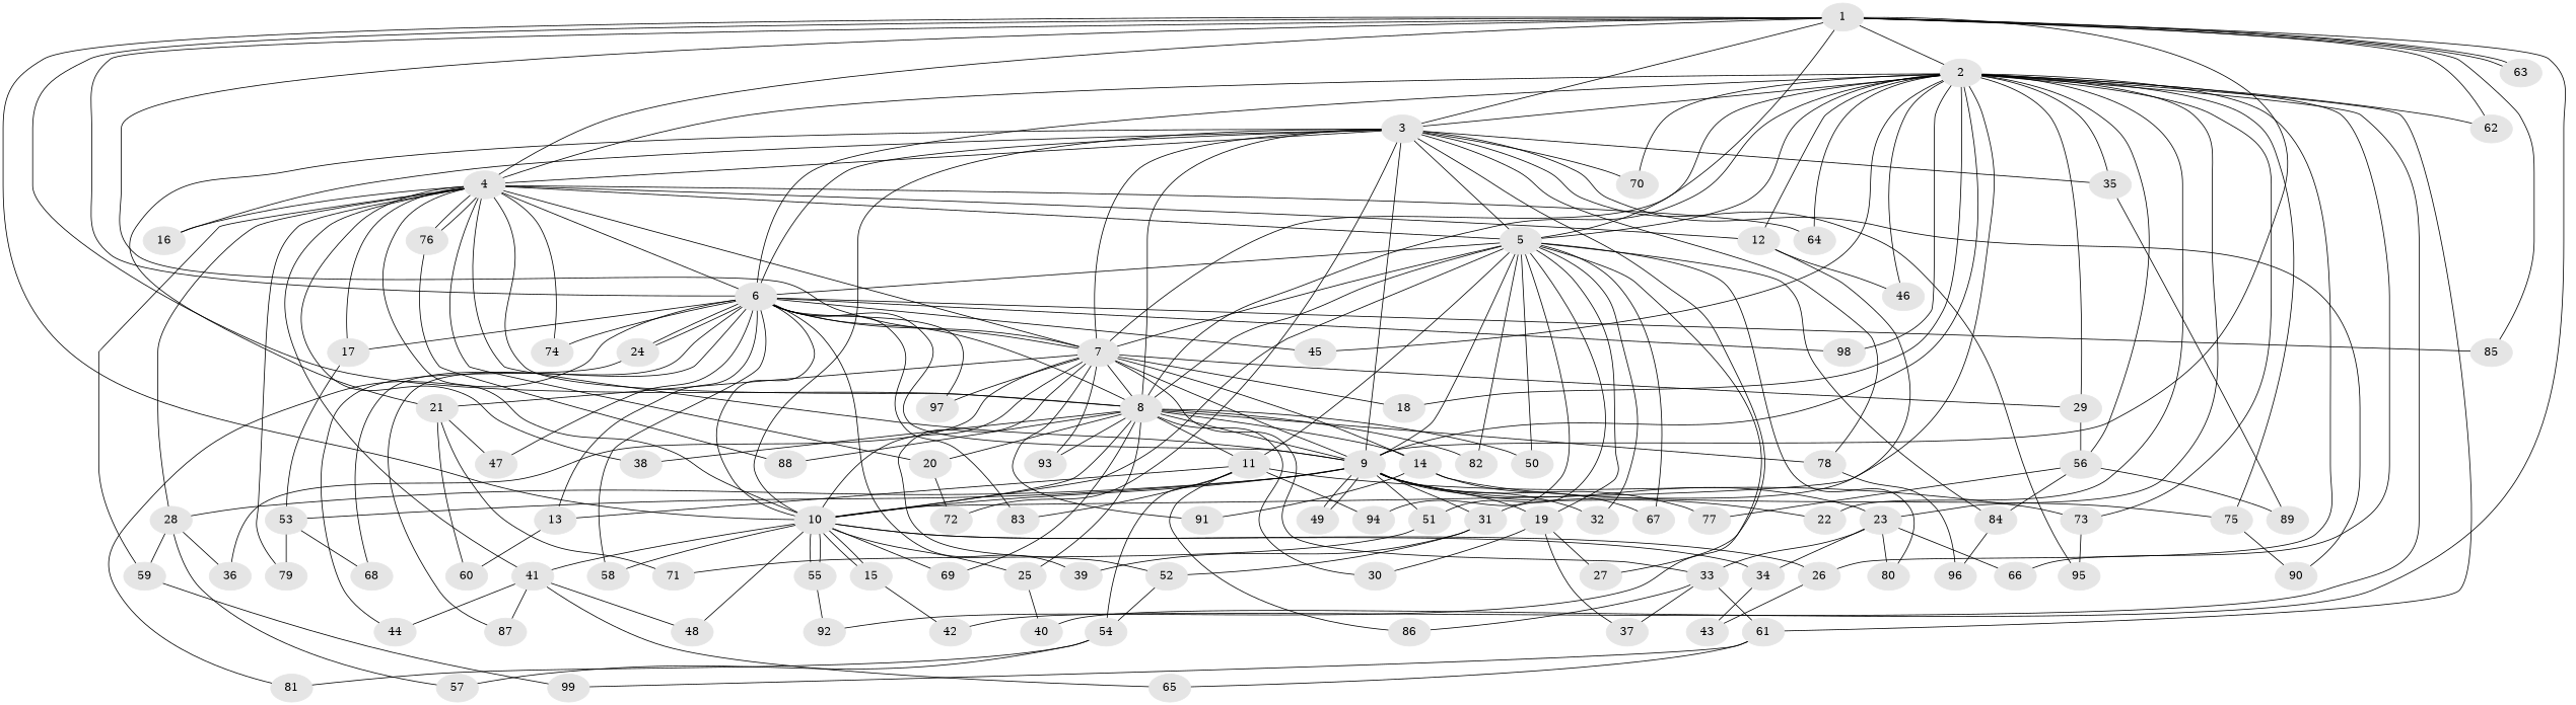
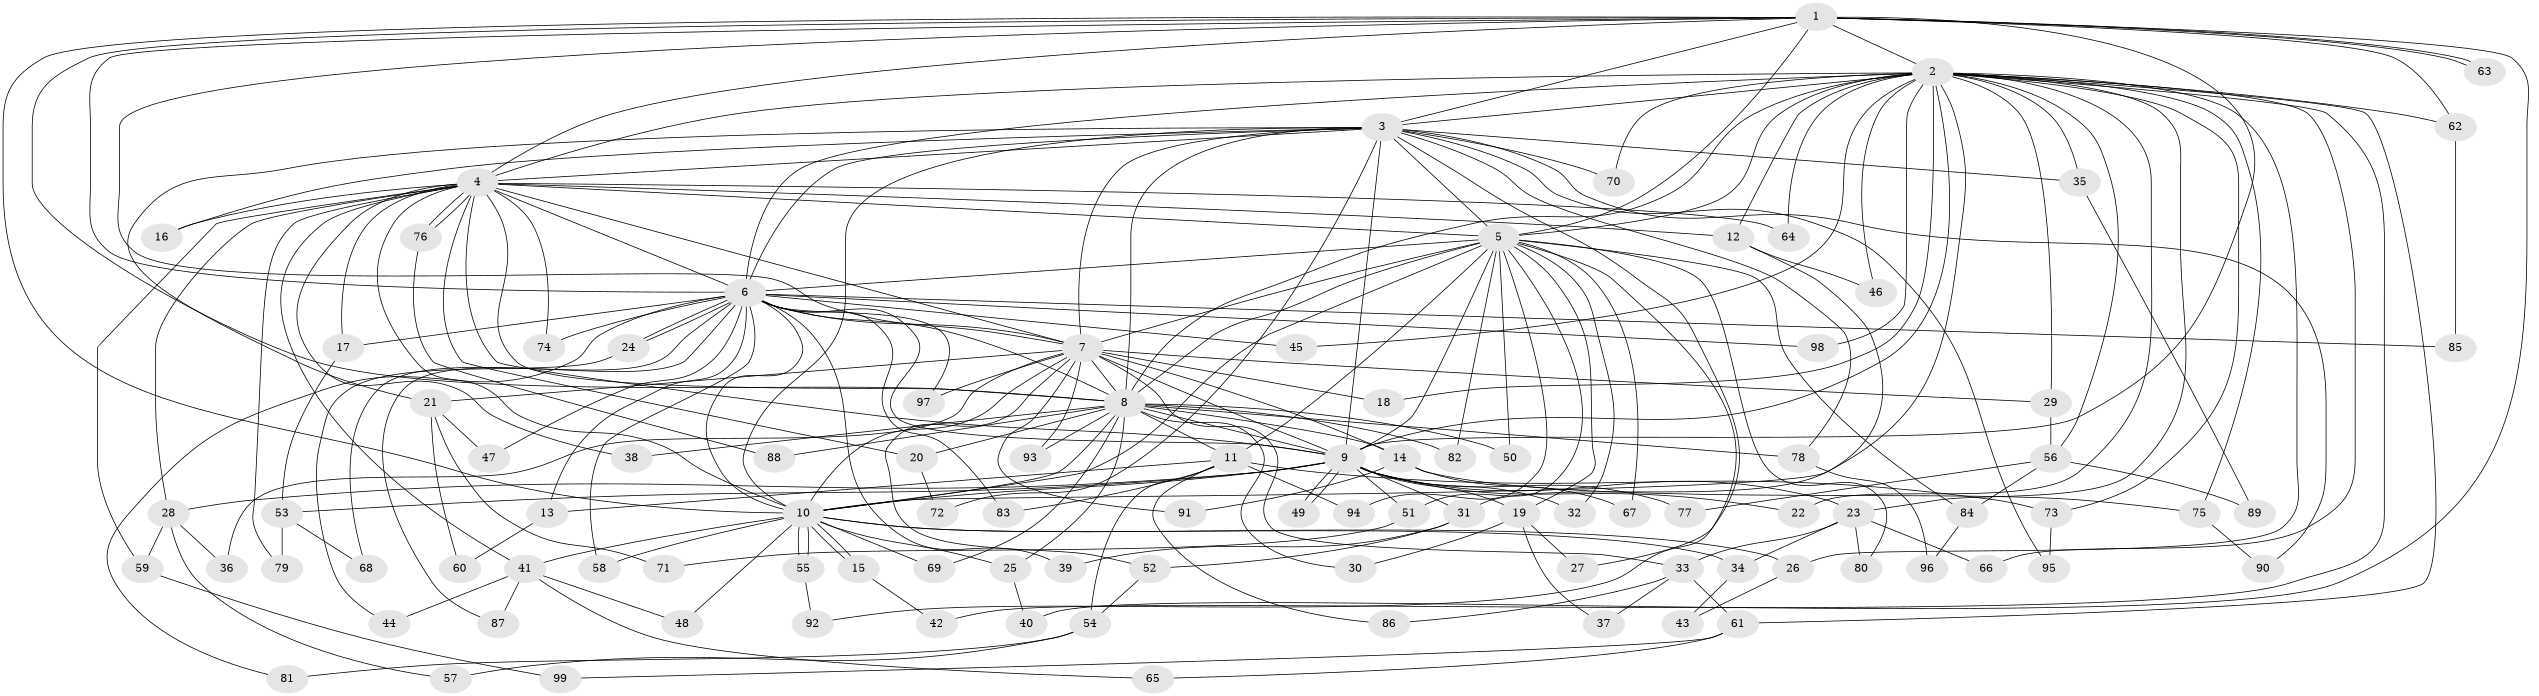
  graph {
    node [color=gray90 style=filled]
    1
    2
    3
    4
    5
    6
    7
    8
    9
    10
    40
    62
    63
    85
    12
    18
    22
    23
    26
    29
    35
    42
    45
    46
    56
    61
    64
    66
    70
    73
    75
    98
    16
    21
    27
    72
    78
    90
    95
    17
    20
    28
    38
    41
    59
    74
    76
    79
    11
    19
    32
    50
    51
    67
    80
    82
    84
    92
    94
    13
    24
    39
    47
    58
    68
    81
    83
    87
    97
    14
    33
    36
    52
    91
    93
    25
    30
    69
    88
    31
    49
    53
    77
    15
    34
    48
    55
    43
    89
    65
    99
    60
    71
    96
    57
    44
    54
    86
    37
    1 -- 2
    1 -- 3
    1 -- 4
    1 -- 5
    1 -- 6
    1 -- 7
    1 -- 8
    1 -- 9
    1 -- 10
    1 -- 40
    1 -- 62
    1 -- 63
    1 -- 63
-   1 -- 85
+   62 -- 85
    2 -- 3
    2 -- 4
    2 -- 5
    2 -- 6
-   2 -- 7
    2 -- 8
    2 -- 9
    2 -- 10
    2 -- 62
    2 -- 12
    2 -- 18
    2 -- 22
    2 -- 23
    2 -- 26
    2 -- 29
    2 -- 35
    2 -- 42
    2 -- 45
    2 -- 46
    2 -- 56
    2 -- 61
    2 -- 64
    2 -- 66
    2 -- 70
    2 -- 73
    2 -- 75
    2 -- 98
    3 -- 4
    3 -- 5
    3 -- 6
    3 -- 7
    3 -- 8
    3 -- 9
    3 -- 10
    3 -- 35
    3 -- 70
    3 -- 16
    3 -- 21
    3 -- 27
    3 -- 72
    3 -- 78
    3 -- 90
    3 -- 95
    4 -- 5
    4 -- 6
    4 -- 7
    4 -- 8
    4 -- 9
    4 -- 10
    4 -- 12
    4 -- 64
    4 -- 16
    4 -- 17
    4 -- 20
    4 -- 28
    4 -- 38
    4 -- 41
    4 -- 59
    4 -- 74
    4 -- 76
    4 -- 76
    4 -- 79
    5 -- 6
    5 -- 7
    5 -- 8
    5 -- 9
    5 -- 10
    5 -- 11
    5 -- 19
    5 -- 32
    5 -- 50
    5 -- 51
    5 -- 67
    5 -- 80
    5 -- 82
    5 -- 84
    5 -- 92
    5 -- 94
    6 -- 7
    6 -- 8
    6 -- 9
    6 -- 10
    6 -- 85
    6 -- 45
    6 -- 98
    6 -- 17
    6 -- 74
    6 -- 13
    6 -- 24
    6 -- 24
    6 -- 39
    6 -- 47
    6 -- 58
    6 -- 68
    6 -- 81
    6 -- 83
    6 -- 87
    6 -- 97
    7 -- 8
    7 -- 9
    7 -- 10
    7 -- 18
    7 -- 29
    7 -- 21
    7 -- 97
    7 -- 14
    7 -- 33
    7 -- 36
    7 -- 52
    7 -- 91
    7 -- 93
    8 -- 9
    8 -- 10
    8 -- 78
    8 -- 20
    8 -- 38
    8 -- 11
    8 -- 50
    8 -- 82
    8 -- 14
    8 -- 93
    8 -- 25
    8 -- 30
    8 -- 69
    8 -- 88
    9 -- 10
    9 -- 22
    9 -- 23
    9 -- 28
    9 -- 19
    9 -- 32
    9 -- 51
    9 -- 31
    9 -- 49
    9 -- 49
    9 -- 53
    9 -- 77
    10 -- 26
    10 -- 41
    10 -- 58
    10 -- 25
    10 -- 69
    10 -- 15
    10 -- 15
    10 -- 34
    10 -- 48
    10 -- 55
    10 -- 55
    12 -- 46
    12 -- 31
    23 -- 66
    23 -- 80
    23 -- 33
    23 -- 34
    26 -- 43
    29 -- 56
    35 -- 89
    56 -- 84
    56 -- 77
    56 -- 89
    61 -- 65
    61 -- 99
    73 -- 95
    75 -- 90
    21 -- 47
    21 -- 60
    21 -- 71
    78 -- 96
    17 -- 53
    20 -- 72
    28 -- 59
    28 -- 36
    28 -- 57
    41 -- 87
    41 -- 48
    41 -- 65
    41 -- 44
    59 -- 99
    76 -- 88
    11 -- 73
    11 -- 94
    11 -- 13
    11 -- 83
    11 -- 54
    11 -- 86
    19 -- 27
    19 -- 30
    19 -- 37
    51 -- 71
    84 -- 96
    13 -- 60
    24 -- 44
    14 -- 75
    14 -- 67
    14 -- 91
    33 -- 61
    33 -- 86
    33 -- 37
    52 -- 54
    25 -- 40
    31 -- 39
    31 -- 52
    53 -- 79
    53 -- 68
    15 -- 42
    34 -- 43
    55 -- 92
    54 -- 81
    54 -- 57
  }
